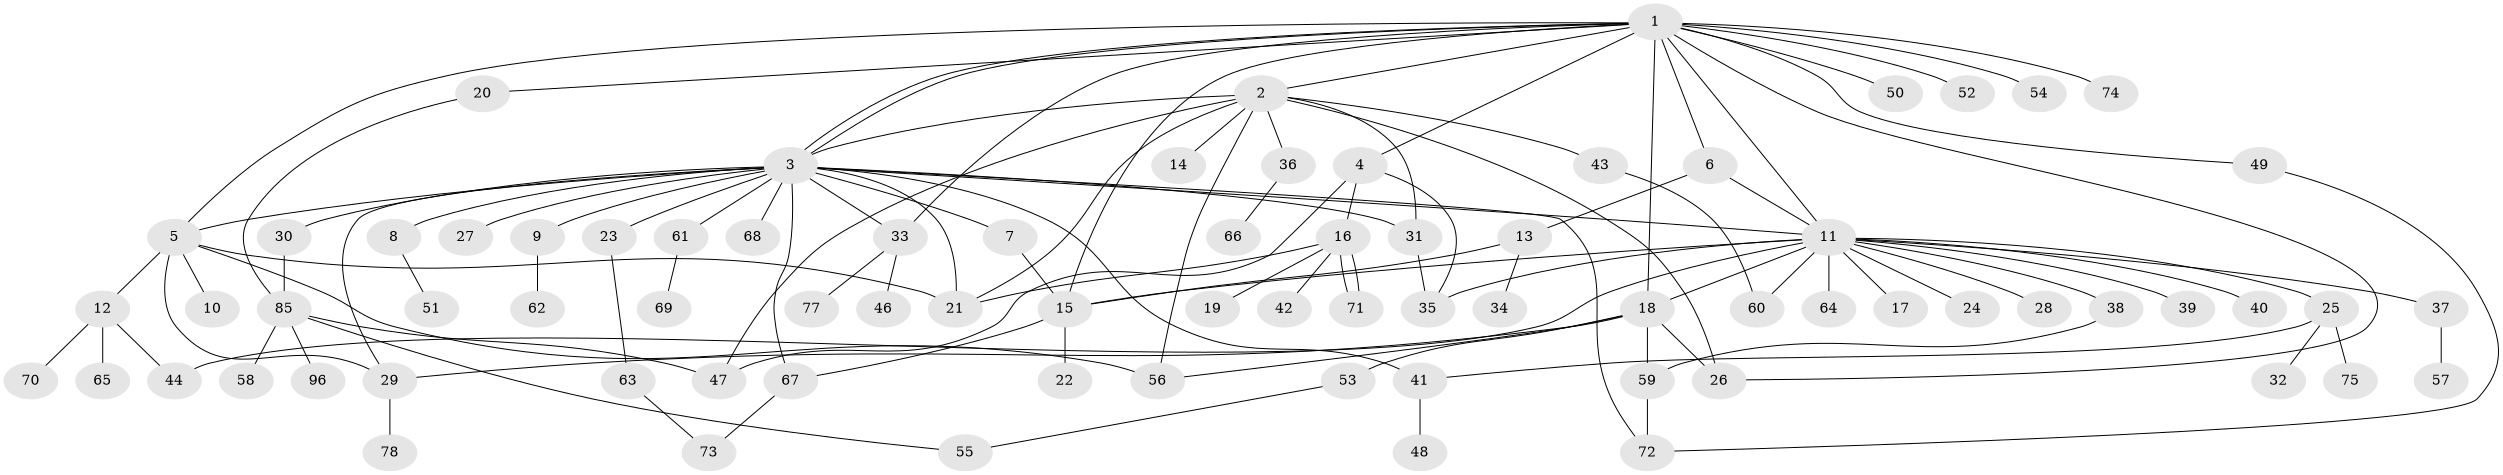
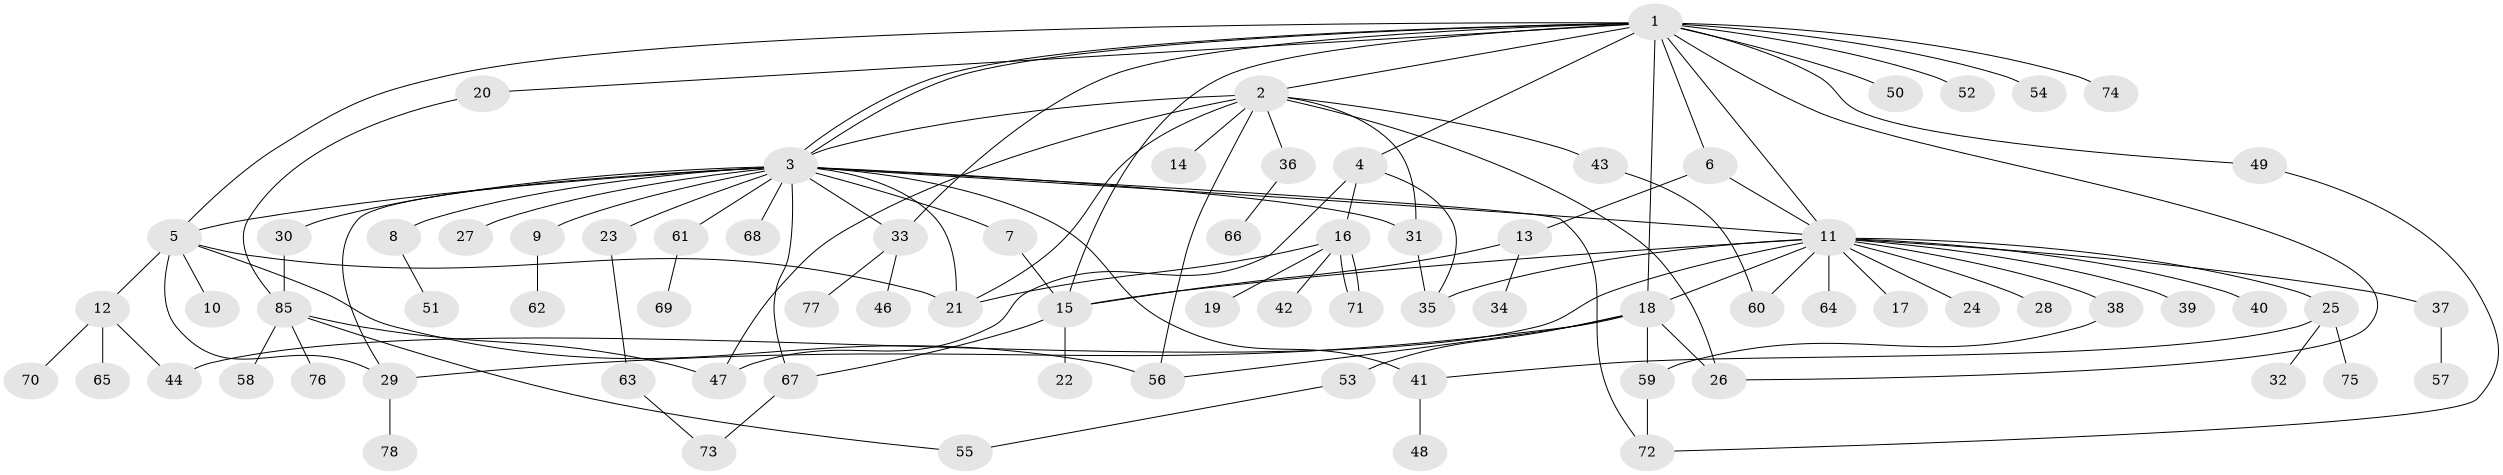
  graph {
    node [color=gray90 style=filled]
    1
    2
    3
    4
    5
    6
    11
    15
    18
    20
    26
    33
    49
    50
    52
    54
    74
    14
    21
    31
    36
    43
    47
    56
    7
    8
    9
    23
    27
    29
    30
    41
    61
    67
    68
    72
    16
    35
    10
    12
    13
    17
    24
    25
    28
    37
    38
    39
    40
    44
    60
    64
    22
    53
    59
    n56 [label=85]
    46
    77
    66
    51
    62
    63
    78
    48
    69
    73
    19
    42
    71
    65
    70
    34
    32
    75
    57
    55
    58
-   76 [label=96]
+   76
    1 -- 2
    1 -- 3
    1 -- 3
    1 -- 4
    1 -- 5
    1 -- 6
    1 -- 11
    1 -- 15
    1 -- 18
    1 -- 20
    1 -- 26
    1 -- 33
    1 -- 49
    1 -- 50
    1 -- 52
    1 -- 54
    1 -- 74
    2 -- 3
    2 -- 26
    2 -- 14
    2 -- 21
    2 -- 31
    2 -- 36
    2 -- 43
    2 -- 47
    2 -- 56
    3 -- 5
    3 -- 11
    3 -- 33
    3 -- 21
    3 -- 31
    3 -- 7
    3 -- 8
    3 -- 9
    3 -- 23
    3 -- 27
    3 -- 29
    3 -- 30
    3 -- 41
    3 -- 61
    3 -- 67
    3 -- 68
    3 -- 72
    4 -- 47
    4 -- 16
    4 -- 35
    5 -- 21
    5 -- 56
    5 -- 29
    5 -- 10
    5 -- 12
    6 -- 11
    6 -- 13
    11 -- 15
    11 -- 18
    11 -- 35
    11 -- 17
    11 -- 24
    11 -- 25
    11 -- 28
    11 -- 37
    11 -- 38
    11 -- 39
    11 -- 40
    11 -- 44
    11 -- 60
    11 -- 64
    15 -- 67
    15 -- 22
    18 -- 26
    18 -- 56
    18 -- 29
    18 -- 53
    18 -- 59
    20 -- n56
    33 -- 46
    33 -- 77
    49 -- 72
    31 -- 35
    36 -- 66
    43 -- 60
    7 -- 15
    8 -- 51
    9 -- 62
    23 -- 63
    29 -- 78
    30 -- n56
    41 -- 48
    61 -- 69
    67 -- 73
    16 -- 21
    16 -- 19
    16 -- 42
    16 -- 71
    16 -- 71
    12 -- 44
    12 -- 65
    12 -- 70
    13 -- 15
    13 -- 34
    25 -- 41
    25 -- 32
    25 -- 75
    37 -- 57
    38 -- 59
    53 -- 55
    59 -- 72
    n56 -- 47
    n56 -- 55
    n56 -- 58
    n56 -- 76
    63 -- 73
  }
